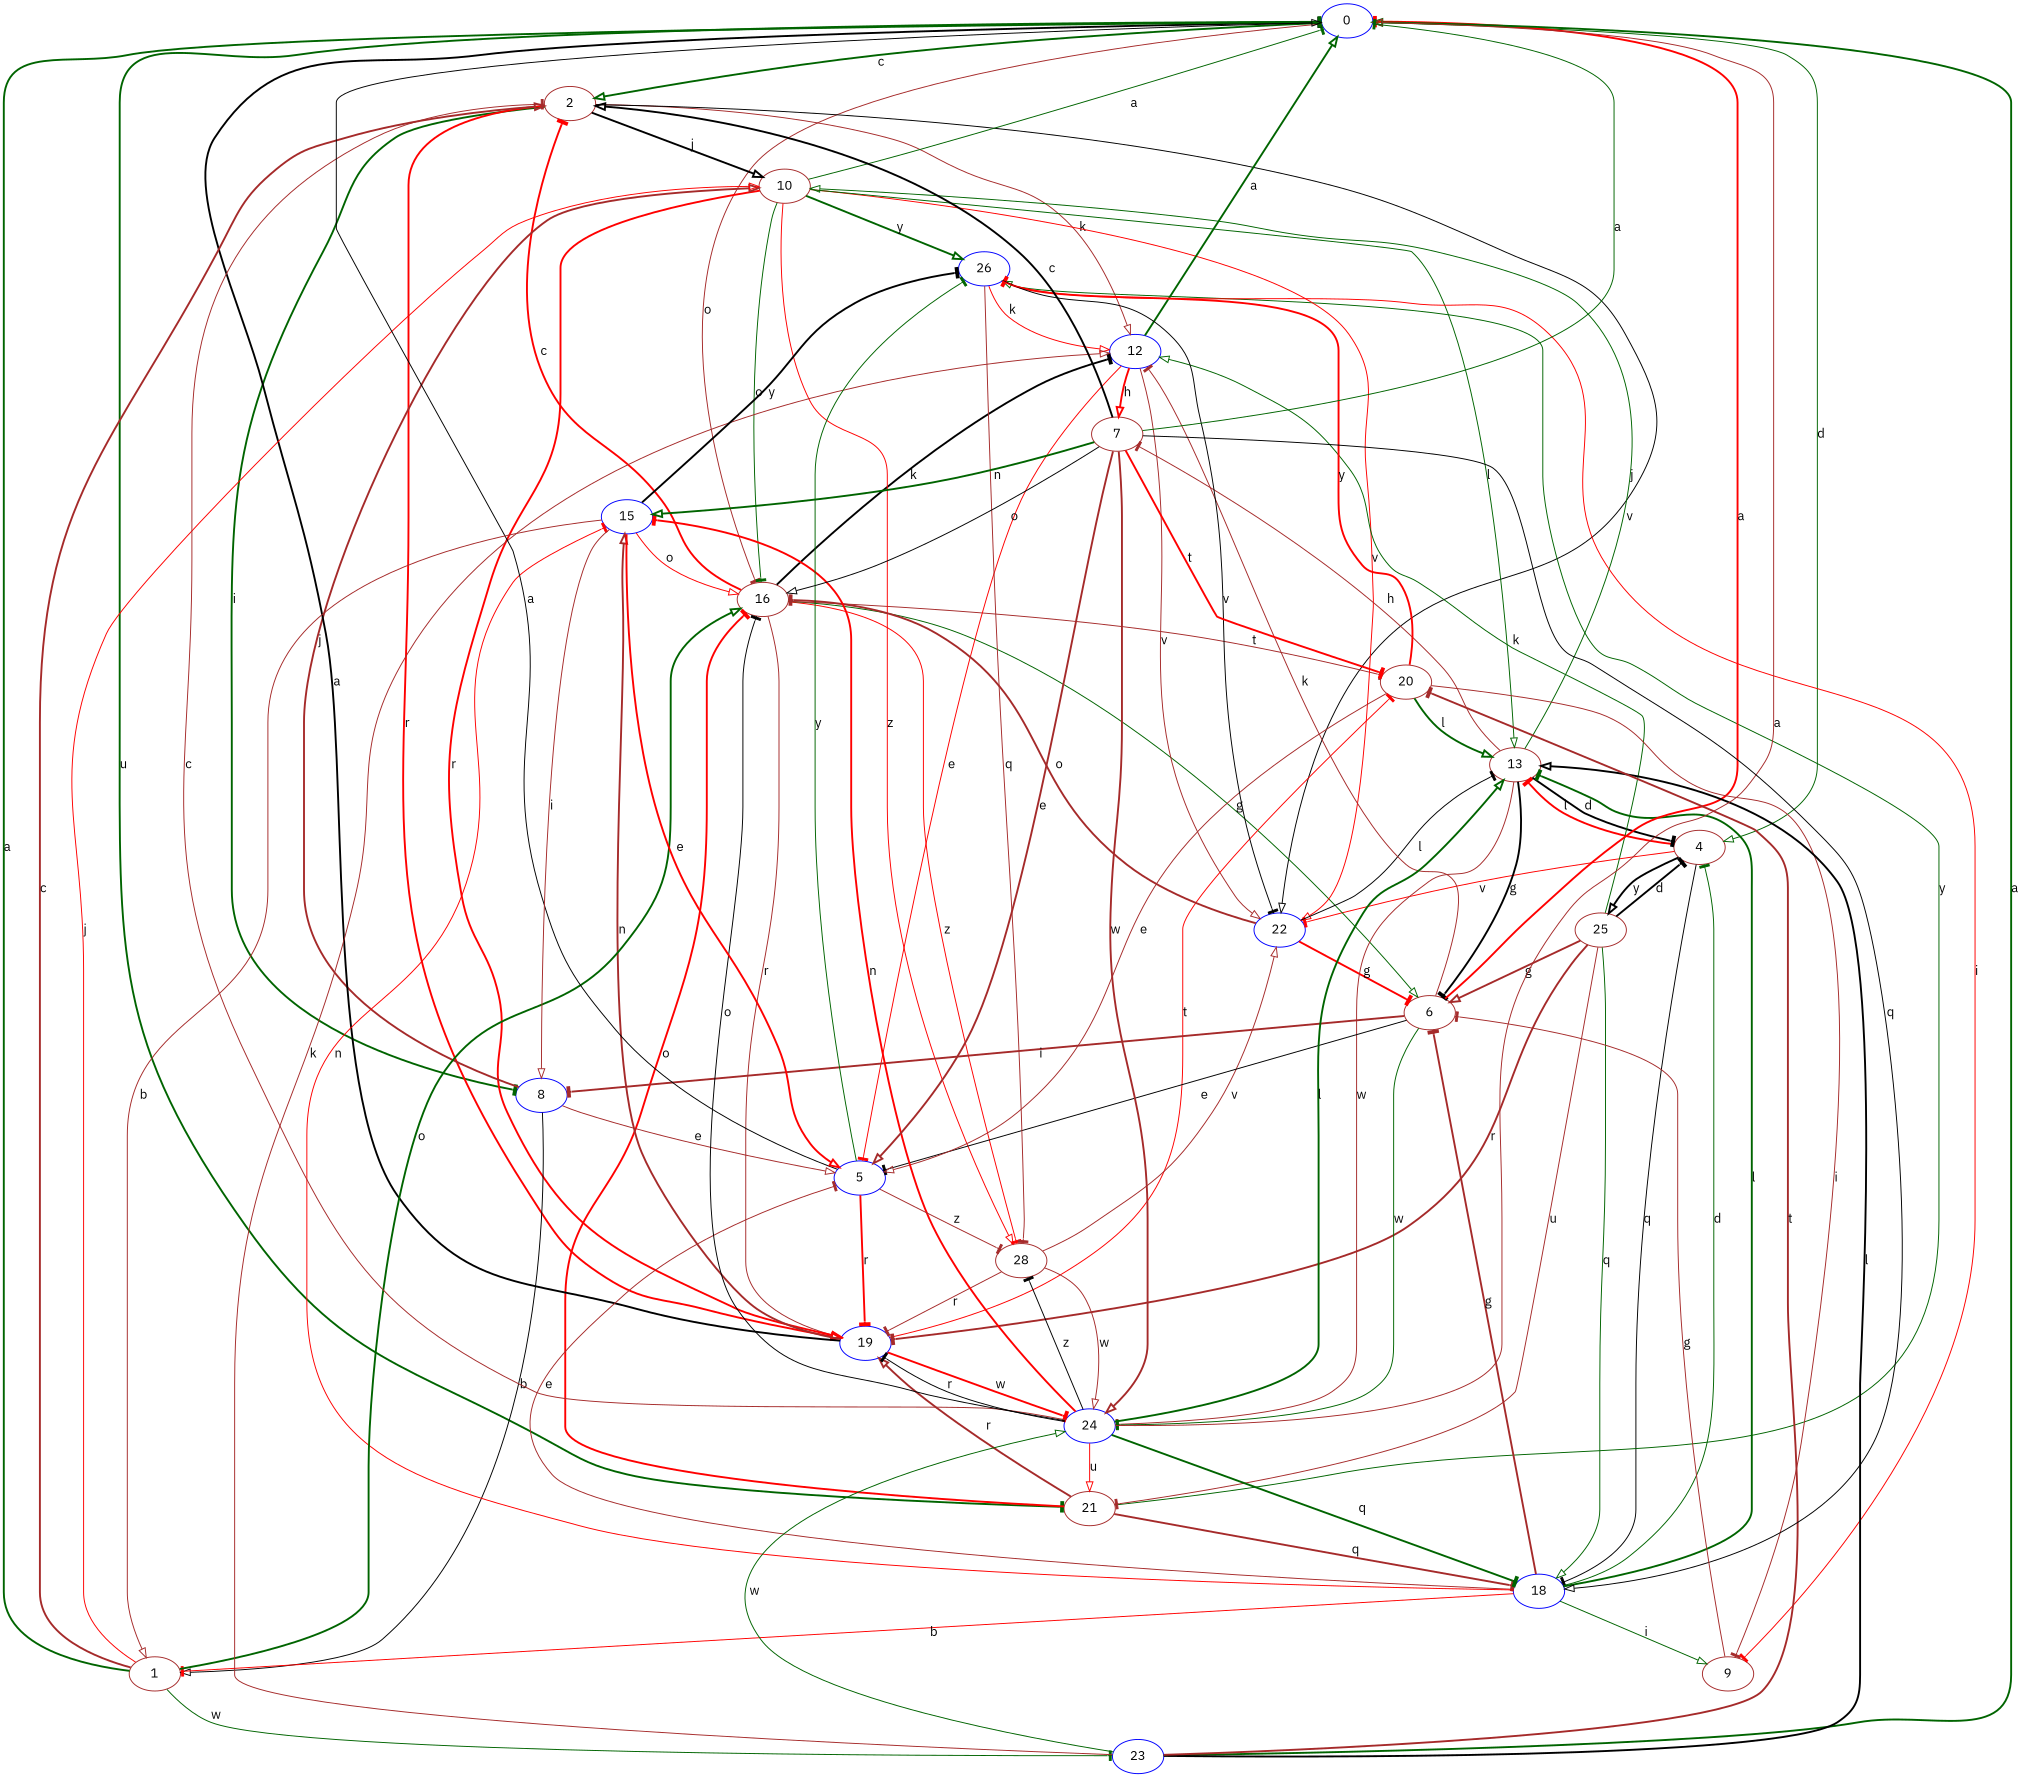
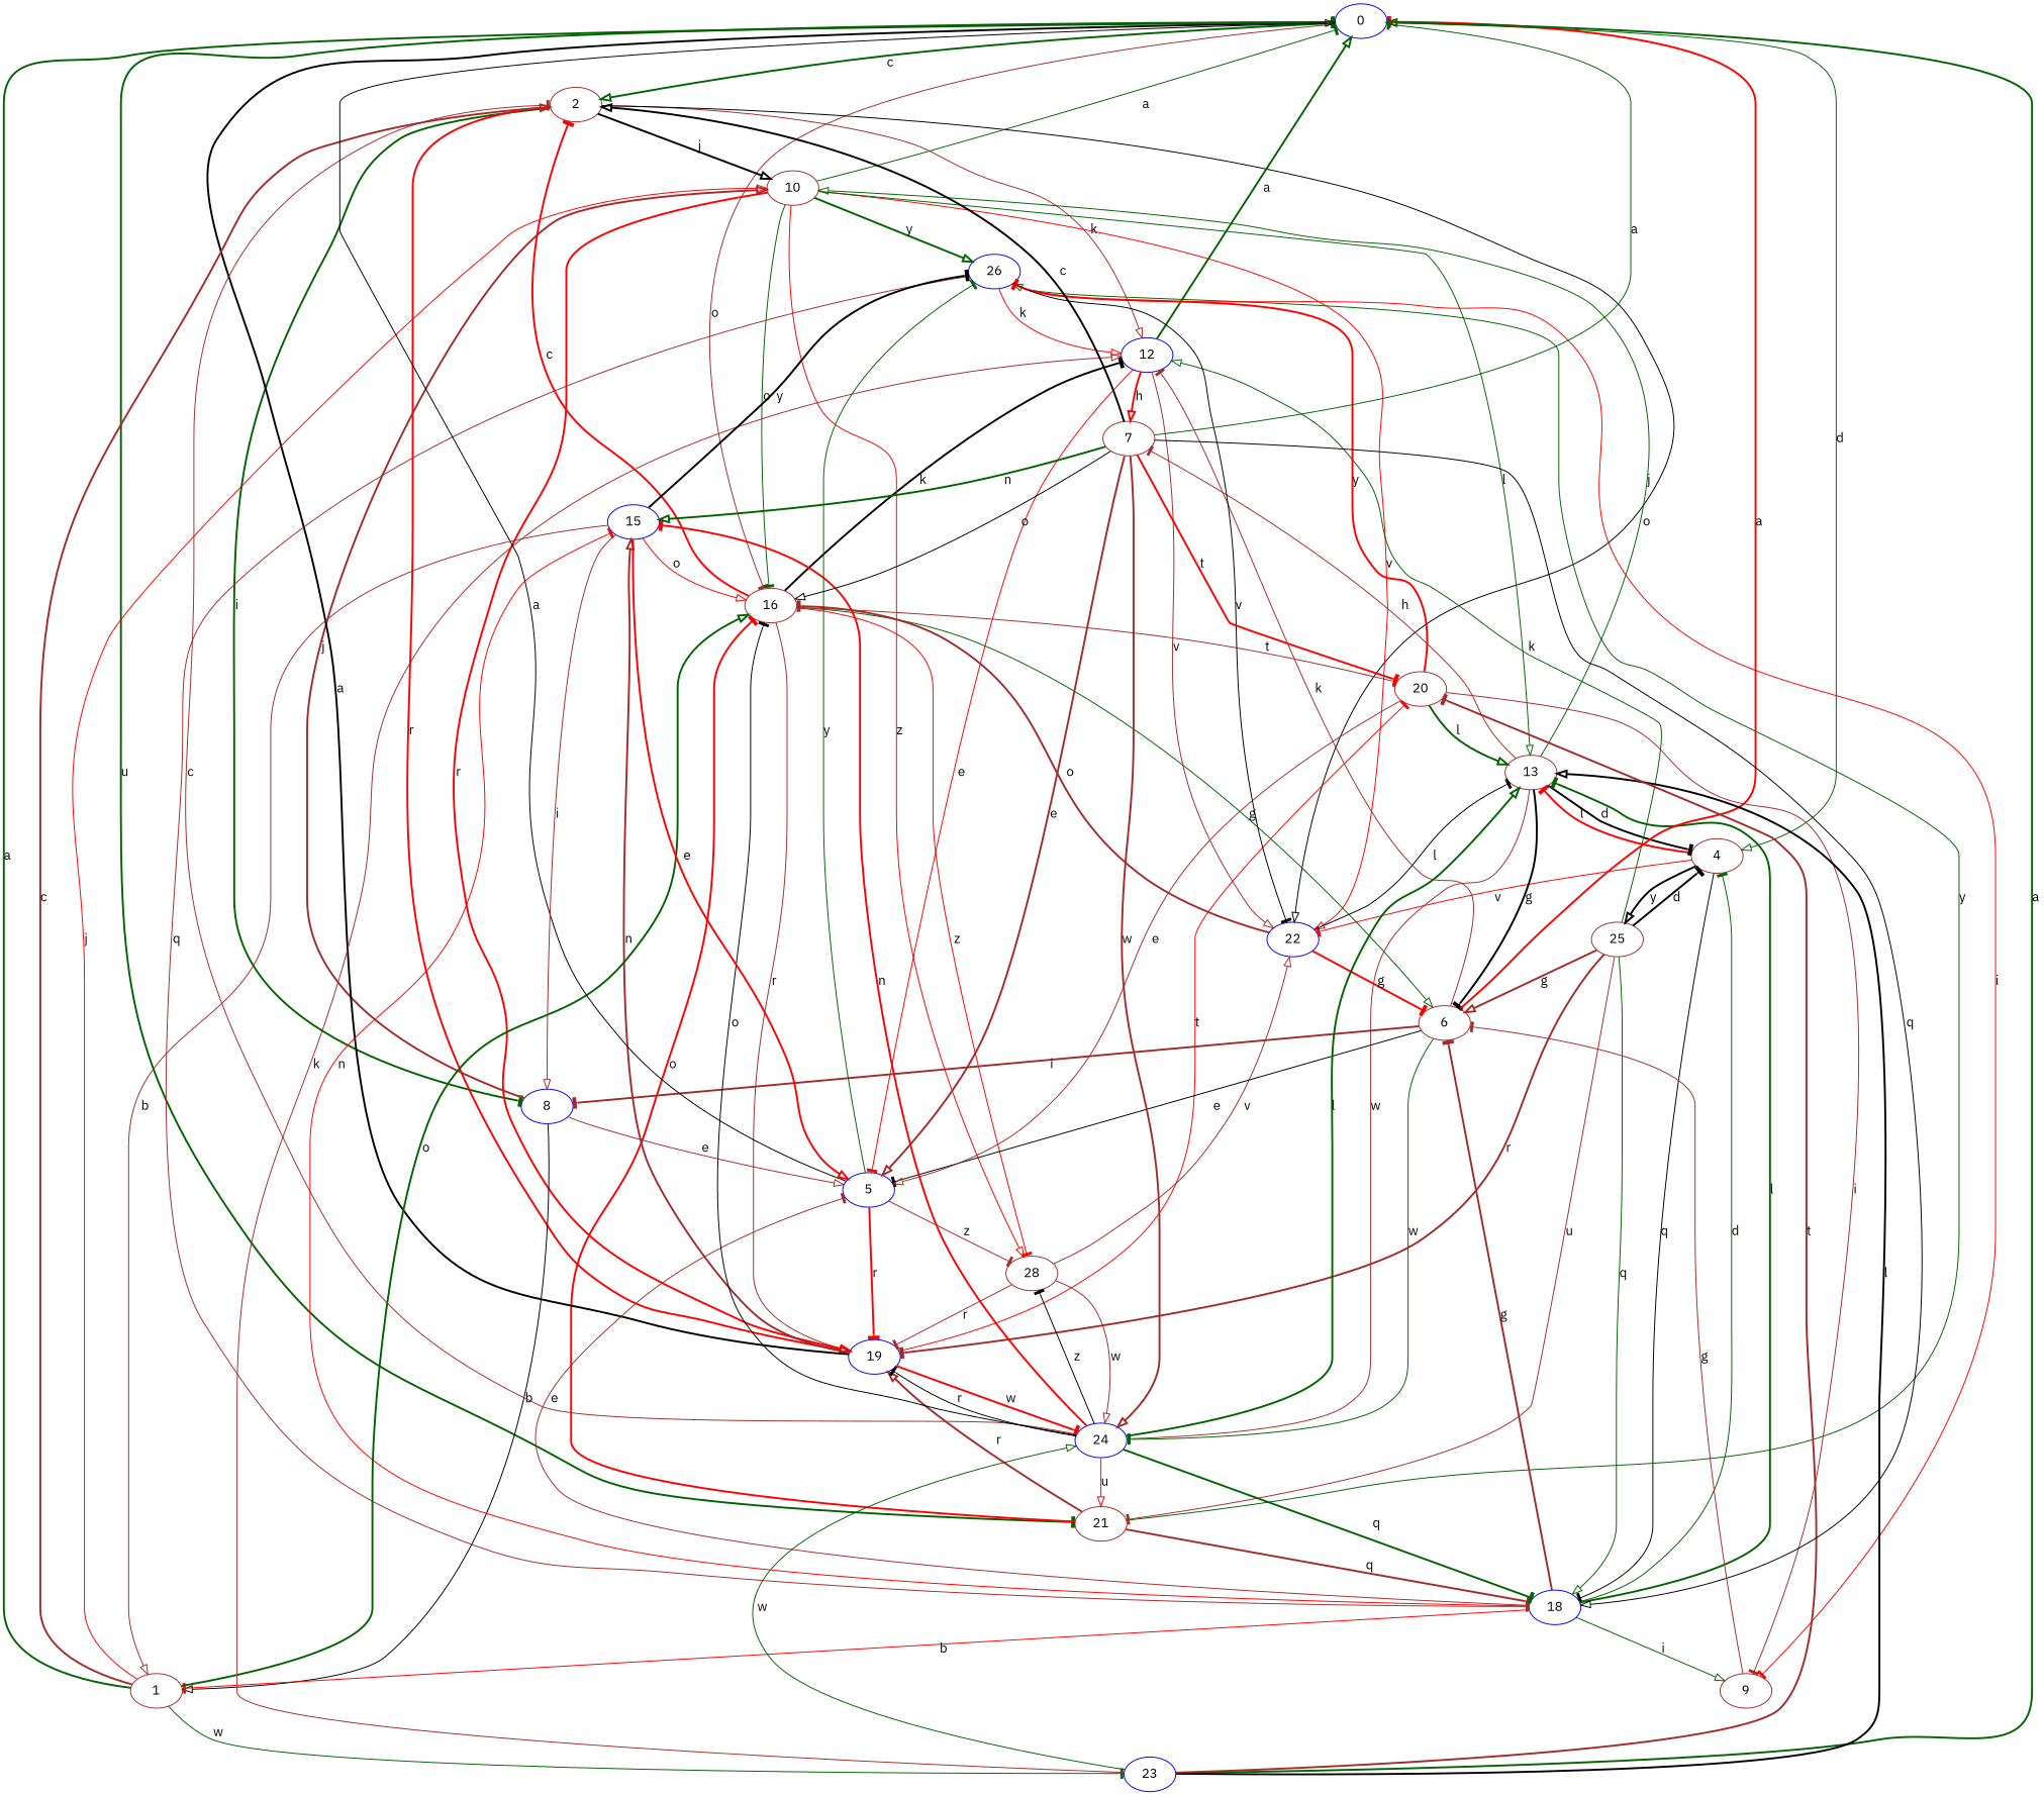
  strict digraph {
    fontname="IBM Plex Sans"
    node [color=brown fontname="IBM Plex Sans"]
    edge [arrowhead=tee color=brown fontname="IBM Plex Sans" style=solid]
    0 [color=blue]
    2
    4
    16
    21
    10
    8 [color=blue]
    12 [color=blue]
    19 [color=blue]
    22 [color=blue]
    13
    18 [color=blue]
    25
    28
    6
    20
    26 [color=blue]
    1
    23 [color=blue]
    24 [color=blue]
    5 [color=blue]
    7
    15 [color=blue]
    9
    0 -> 2 [arrowhead=onormal color=darkgreen label=c style=bold]
    0 -> 4 [arrowhead=onormal color=darkgreen label=d]
    0 -> 16 [label=o]
    0 -> 21 [color=darkgreen label=u style=bold]
    2 -> 10 [arrowhead=onormal color=black label=j style=bold]
    2 -> 8 [color=darkgreen label=i style=bold]
    2 -> 12 [arrowhead=onormal label=k]
    2 -> 19 [arrowhead=onormal color=red label=r style=bold]
-   2 -> 22 [arrowhead=onormal color=black label=v]
+   2 -> 22 [arrowhead=onormal color=black label=o]
    4 -> 22 [color=red label=v]
    4 -> 13 [color=red label=l style=bold]
    4 -> 18 [color=black label=q]
    4 -> 25 [arrowhead=onormal color=black label=y style=bold]
    16 -> 2 [color=red label=c style=bold]
    16 -> 12 [color=black label=k style=bold]
    16 -> 19 [arrowhead=onormal label=r]
    16 -> 28 [color=red label=z]
    16 -> 6 [arrowhead=onormal color=darkgreen label=g]
    16 -> 20 [label=t]
    21 -> 16 [color=red label=o style=bold]
    21 -> 19 [arrowhead=onormal label=r style=bold]
    21 -> 18 [label=q style=bold]
    21 -> 26 [arrowhead=onormal color=darkgreen label=y]
    10 -> 0 [color=darkgreen label=a]
    10 -> 16 [color=darkgreen label=o]
    10 -> 19 [arrowhead=onormal color=red label=r style=bold]
    10 -> 22 [arrowhead=onormal color=red label=v]
    10 -> 13 [arrowhead=onormal color=darkgreen label=l]
    10 -> 28 [arrowhead=onormal color=red label=z]
    10 -> 26 [arrowhead=onormal color=darkgreen label=y style=bold]
    8 -> 10 [arrowhead=onormal label=j style=bold]
    8 -> 1 [arrowhead=onormal color=black label=b]
    8 -> 5 [arrowhead=onormal label=e]
    12 -> 0 [arrowhead=onormal color=darkgreen label=a style=bold]
    12 -> 22 [arrowhead=onormal label=v]
    12 -> 5 [color=red label=e]
    12 -> 7 [arrowhead=onormal color=red label=h style=bold]
    19 -> 0 [color=black label=a style=bold]
    19 -> 20 [color=red label=t]
    19 -> 24 [color=red label=w style=bold]
    19 -> 15 [arrowhead=onormal label=n style=bold]
    22 -> 16 [label=o style=bold]
    22 -> 13 [color=black label=l]
    22 -> 6 [color=red label=g style=bold]
    13 -> 4 [color=black label=d style=bold]
    13 -> 10 [arrowhead=onormal color=darkgreen label=j]
    13 -> 6 [color=black label=g style=bold]
    13 -> 24 [label=w]
    13 -> 7 [label=h]
    18 -> 4 [color=darkgreen label=d]
    18 -> 13 [color=darkgreen label=l style=bold]
    18 -> 6 [label=g style=bold]
    18 -> 1 [color=red label=b]
    18 -> 5 [label=e]
    18 -> 15 [color=red label=n]
    18 -> 9 [arrowhead=onormal color=darkgreen label=i]
    25 -> 4 [color=black label=d style=bold]
    25 -> 21 [label=u]
    25 -> 12 [arrowhead=onormal color=darkgreen label=k]
    25 -> 19 [label=r style=bold]
    25 -> 18 [arrowhead=onormal color=darkgreen label=q]
    25 -> 6 [arrowhead=onormal label=g style=bold]
    28 -> 19 [label=r]
    28 -> 22 [arrowhead=onormal label=v]
    28 -> 24 [arrowhead=onormal label=w]
    6 -> 0 [color=red label=a style=bold]
    6 -> 8 [label=i style=bold]
    6 -> 12 [label=k]
    6 -> 24 [color=darkgreen label=w]
    6 -> 5 [color=black label=e]
    20 -> 13 [arrowhead=onormal color=darkgreen label=l style=bold]
    20 -> 26 [color=red label=y style=bold]
    20 -> 5 [arrowhead=onormal label=e]
    20 -> 9 [label=i]
    26 -> 12 [arrowhead=onormal color=red label=k]
    26 -> 22 [color=black label=v]
-   26 -> 28 [label=q]
+   26 -> 18 [label=q]
    26 -> 9 [color=red label=i]
    1 -> 0 [color=darkgreen label=a style=bold]
    1 -> 2 [arrowhead=onormal label=c style=bold]
    1 -> 16 [arrowhead=onormal color=darkgreen label=o style=bold]
    1 -> 10 [arrowhead=onormal color=red label=j]
    1 -> 23 [color=darkgreen label=w]
    23 -> 0 [arrowhead=onormal color=darkgreen label=a style=bold]
    23 -> 12 [arrowhead=onormal label=k]
    23 -> 13 [arrowhead=onormal color=black label=l style=bold]
    23 -> 20 [label=t style=bold]
    23 -> 24 [arrowhead=onormal color=darkgreen label=w]
-   24 -> 0 [arrowhead=onormal label=a]
    24 -> 2 [label=c]
    24 -> 16 [color=black label=o]
    24 -> 21 [arrowhead=onormal color=red label=u]
    24 -> 19 [color=black label=r]
    24 -> 13 [arrowhead=onormal color=darkgreen label=l style=bold]
    24 -> 18 [color=darkgreen label=q style=bold]
    24 -> 28 [color=black label=z]
    24 -> 15 [color=red label=n style=bold]
    5 -> 0 [arrowhead=onormal color=black label=a]
    5 -> 19 [color=red label=r style=bold]
    5 -> 28 [label=z]
    5 -> 26 [color=darkgreen label=y]
    7 -> 0 [color=darkgreen label=a]
    7 -> 2 [arrowhead=onormal color=black label=c style=bold]
    7 -> 16 [arrowhead=onormal color=black label=o]
    7 -> 18 [arrowhead=onormal color=black label=q]
    7 -> 20 [color=red label=t style=bold]
    7 -> 24 [arrowhead=onormal label=w style=bold]
    7 -> 5 [arrowhead=onormal label=e style=bold]
    7 -> 15 [arrowhead=onormal color=darkgreen label=n style=bold]
    15 -> 16 [arrowhead=onormal color=red label=o]
    15 -> 8 [arrowhead=onormal label=i]
    15 -> 26 [color=black label=y style=bold]
    15 -> 1 [arrowhead=onormal label=b]
    15 -> 5 [arrowhead=onormal color=red label=e style=bold]
    9 -> 6 [label=g]
  }
